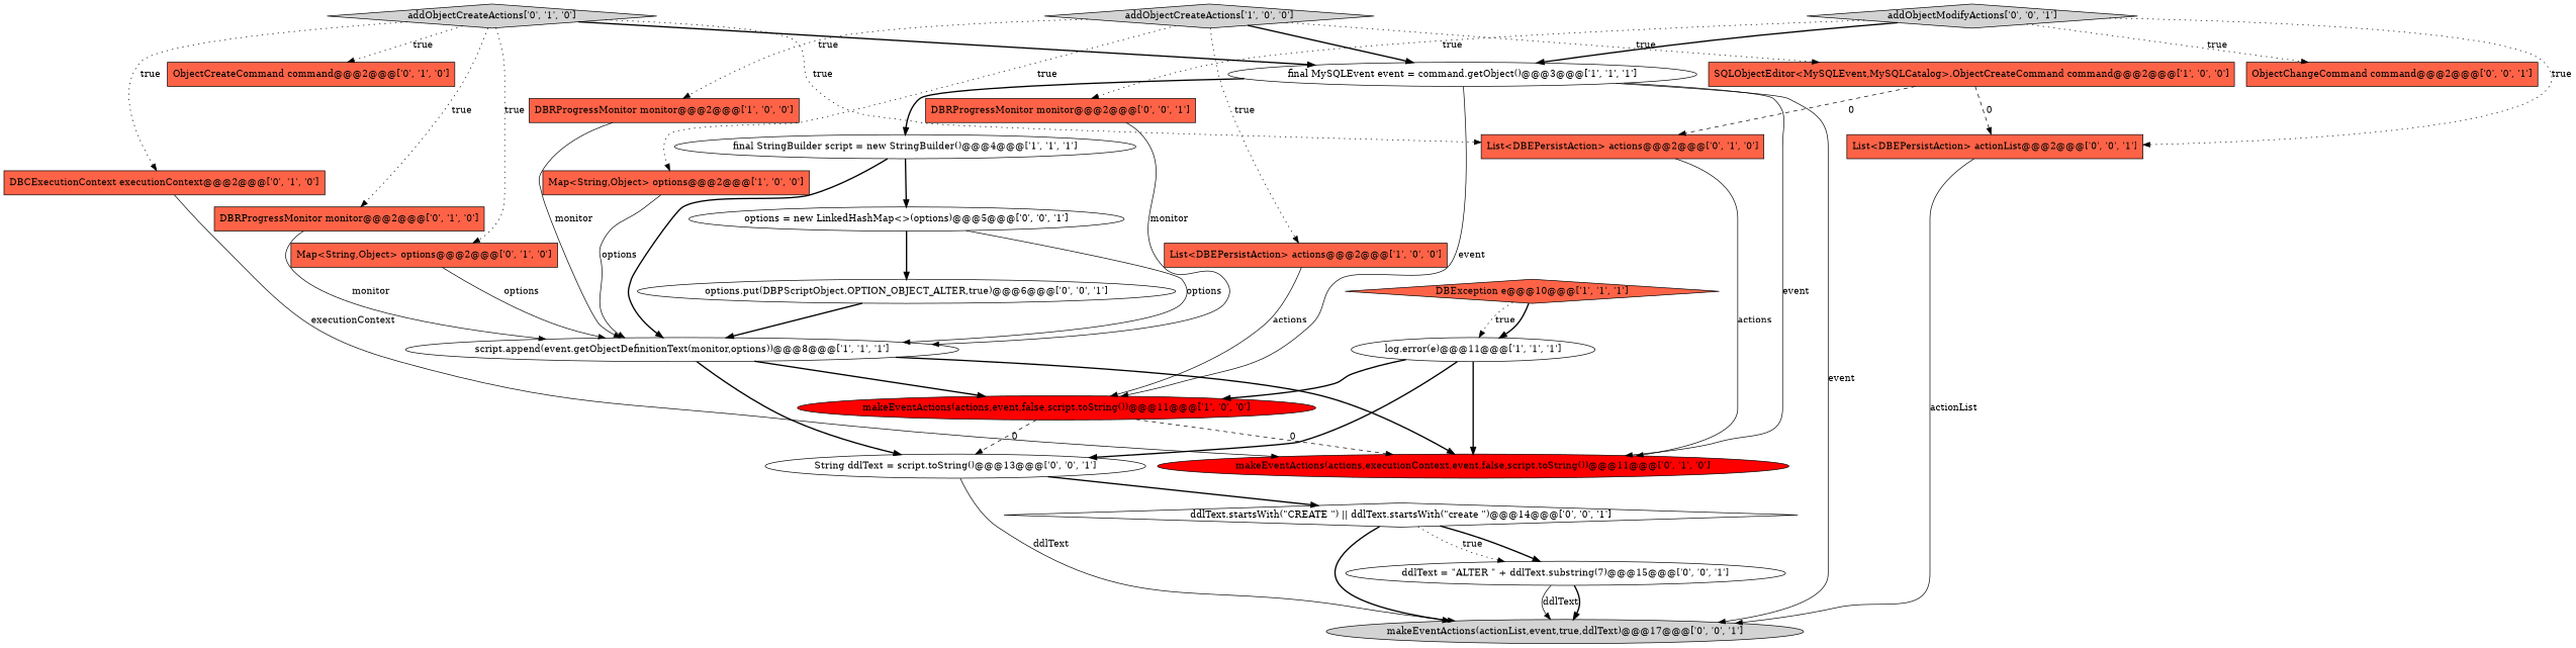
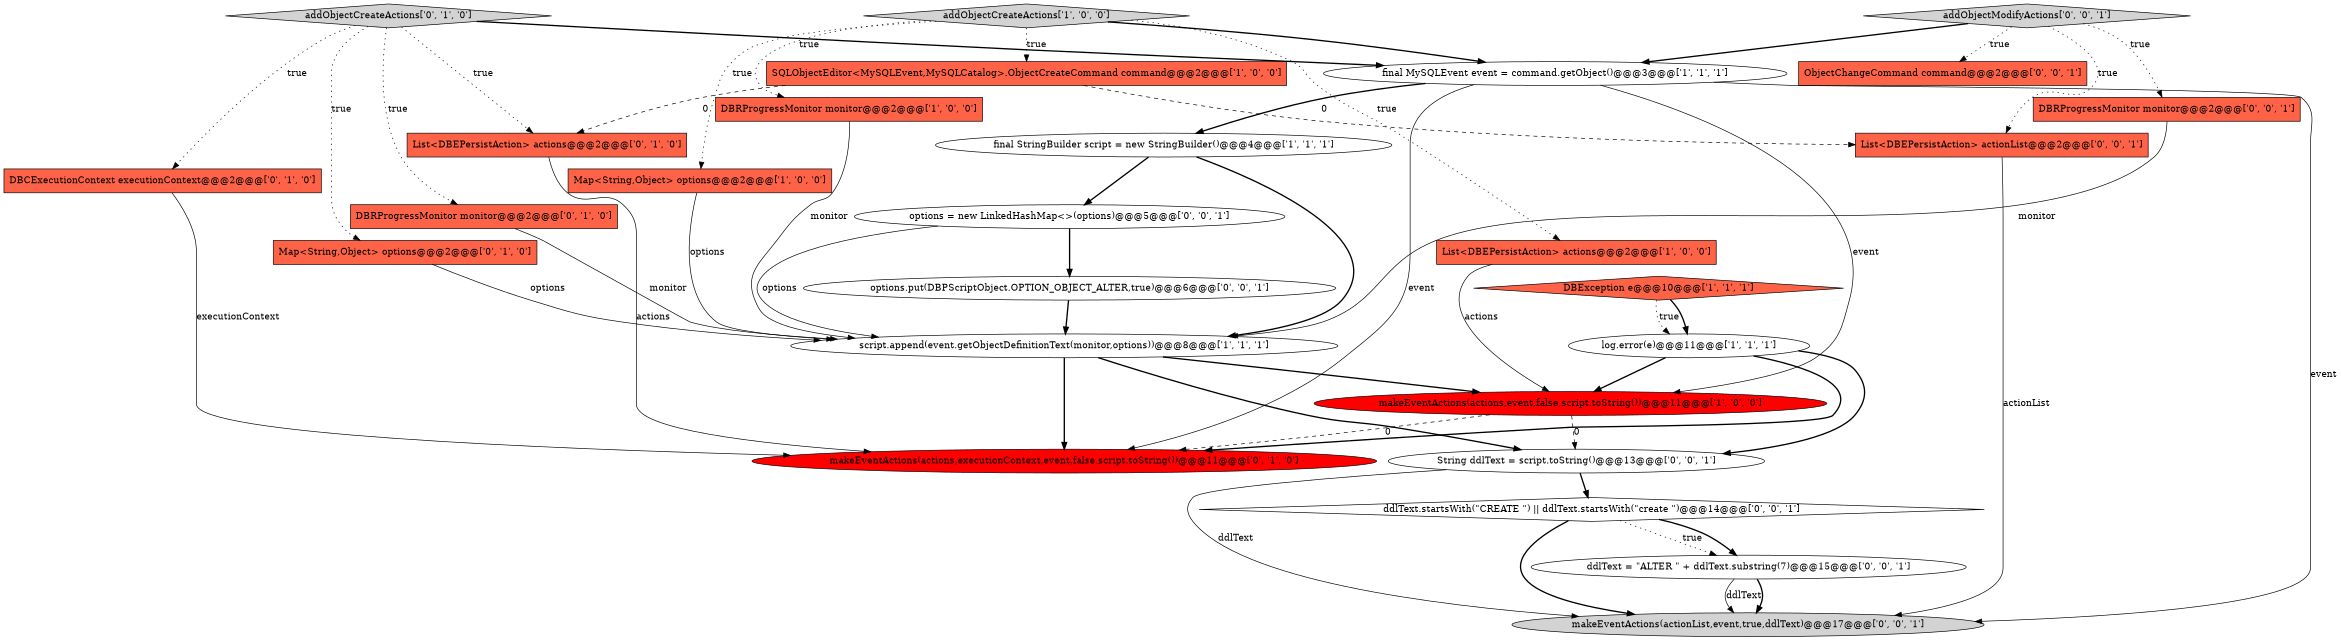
  digraph {
    node [fillcolor=tomato shape=box style=filled]
    edge [style=bold]
    n1 [label="DBRProgressMonitor monitor@@@2@@@['0', '0', '1']"]
    n2 [fillcolor=white label="script.append(event.getObjectDefinitionText(monitor,options))@@@8@@@['1', '1', '1']" shape=ellipse]
    n3 [fillcolor=red label="makeEventActions(actions,event,false,script.toString())@@@11@@@['1', '0', '0']" shape=ellipse]
    n4 [fillcolor=white label="String ddlText = script.toString()@@@13@@@['0', '0', '1']" shape=ellipse]
    n5 [fillcolor=red label="makeEventActions(actions,executionContext,event,false,script.toString())@@@11@@@['0', '1', '0']" shape=ellipse]
    n6 [label="List<DBEPersistAction> actions@@@2@@@['1', '0', '0']"]
    n7 [label="List<DBEPersistAction> actionList@@@2@@@['0', '0', '1']"]
    n8 [fillcolor=lightgray label="makeEventActions(actionList,event,true,ddlText)@@@17@@@['0', '0', '1']" shape=ellipse]
    n9 [fillcolor=white label="ddlText.startsWith(\"CREATE \") || ddlText.startsWith(\"create \")@@@14@@@['0', '0', '1']" shape=diamond]
    n10 [fillcolor=white label="ddlText = \"ALTER \" + ddlText.substring(7)@@@15@@@['0', '0', '1']" shape=ellipse]
    n11 [fillcolor=lightgray label="addObjectModifyActions['0', '0', '1']" shape=diamond]
    n12 [fillcolor=white label="final MySQLEvent event = command.getObject()@@@3@@@['1', '1', '1']" shape=ellipse]
    n13 [label="ObjectChangeCommand command@@@2@@@['0', '0', '1']"]
    n14 [fillcolor=white label="final StringBuilder script = new StringBuilder()@@@4@@@['1', '1', '1']" shape=ellipse]
    n15 [fillcolor=white label="options = new LinkedHashMap<>(options)@@@5@@@['0', '0', '1']" shape=ellipse]
    n16 [fillcolor=white label="options.put(DBPScriptObject.OPTION_OBJECT_ALTER,true)@@@6@@@['0', '0', '1']" shape=ellipse]
    n17 [label="DBCExecutionContext executionContext@@@2@@@['0', '1', '0']"]
    n18 [fillcolor=white label="log.error(e)@@@11@@@['1', '1', '1']" shape=ellipse]
    n19 [label="List<DBEPersistAction> actions@@@2@@@['0', '1', '0']"]
-   n20 [label="ObjectCreateCommand command@@@2@@@['0', '1', '0']"]
    n21 [fillcolor=lightgray label="addObjectCreateActions['1', '0', '0']" shape=diamond]
    n22 [label="SQLObjectEditor<MySQLEvent,MySQLCatalog>.ObjectCreateCommand command@@@2@@@['1', '0', '0']"]
    n23 [label="DBRProgressMonitor monitor@@@2@@@['1', '0', '0']"]
    n24 [label="Map<String,Object> options@@@2@@@['1', '0', '0']"]
    n25 [label="DBRProgressMonitor monitor@@@2@@@['0', '1', '0']"]
    n26 [label="DBException e@@@10@@@['1', '1', '1']" shape=diamond]
    n27 [fillcolor=lightgray label="addObjectCreateActions['0', '1', '0']" shape=diamond]
    n28 [label="Map<String,Object> options@@@2@@@['0', '1', '0']"]
    n1 -> n2 [label=monitor style=solid]
    n2 -> n3
    n2 -> n4
    n2 -> n5
    n3 -> n4 [label=0 style=dashed]
    n3 -> n5 [label=0 style=dashed]
    n4 -> n8 [label=ddlText style=solid]
    n4 -> n9
    n6 -> n3 [label=actions style=solid]
    n7 -> n8 [label=actionList style=solid]
    n9 -> n8
    n9 -> n10 [label=true style=dotted]
    n9 -> n10
    n10 -> n8 [label=ddlText style=solid]
    n10 -> n8
    n11 -> n1 [label=true style=dotted]
    n11 -> n7 [label=true style=dotted]
    n11 -> n12
    n11 -> n13 [label=true style=dotted]
    n12 -> n3 [label=event style=solid]
    n12 -> n5 [label=event style=solid]
    n12 -> n8 [label=event style=solid]
    n12 -> n14
    n14 -> n2
    n14 -> n15
    n15 -> n2 [label=options style=solid]
    n15 -> n16
    n16 -> n2
    n17 -> n5 [label=executionContext style=solid]
    n18 -> n3
    n18 -> n4
    n18 -> n5
    n19 -> n5 [label=actions style=solid]
    n21 -> n6 [label=true style=dotted]
    n21 -> n12
    n21 -> n22 [label=true style=dotted]
    n21 -> n23 [label=true style=dotted]
    n21 -> n24 [label=true style=dotted]
    n22 -> n7 [label=0 style=dashed]
    n22 -> n19 [label=0 style=dashed]
    n23 -> n2 [label=monitor style=solid]
    n24 -> n2 [label=options style=solid]
    n25 -> n2 [label=monitor style=solid]
    n26 -> n18 [label=true style=dotted]
    n26 -> n18
    n27 -> n12
    n27 -> n17 [label=true style=dotted]
    n27 -> n19 [label=true style=dotted]
-   n27 -> n20 [label=true style=dotted]
    n27 -> n25 [label=true style=dotted]
    n27 -> n28 [label=true style=dotted]
    n28 -> n2 [label=options style=solid]
  }
